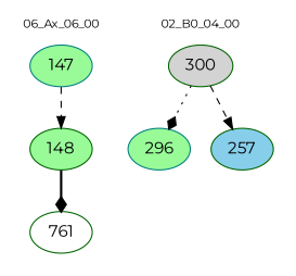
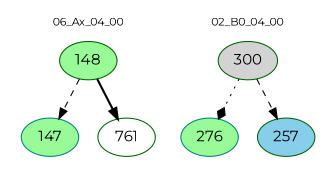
  digraph {
    fontname=Montserrat
    node [color=darkgreen fillcolor=palegreen fontname=Montserrat style=filled]
    edge [arrowhead=normal color=black fontname=Montserrat style=dashed]
    n1 [label=148]
    n2 [color=teal label=147]
    n3 [fillcolor=white label=761]
    n4 [fillcolor=lightgrey label=300]
-   n5 [color=teal label=296]
+   n5 [color=teal label=276]
    n6 [fillcolor=skyblue label=257]
    subgraph cluster_1 {
      color=white
      fontsize=10
-     label="06_Ax_06_00"
+     label="06_Ax_04_00"
      n1
      n2
      n3
    }
    subgraph cluster_2 {
      color=white
      fontsize=10
      label="02_B0_04_00"
      n4
      n5
      n6
    }
-   n2 -> n1
-   n1 -> n3 [arrowhead=diamond style=bold]
+   n1 -> n2
+   n1 -> n3 [style=bold]
    n4 -> n5 [arrowhead=diamond style=dotted]
    n4 -> n6
  }
